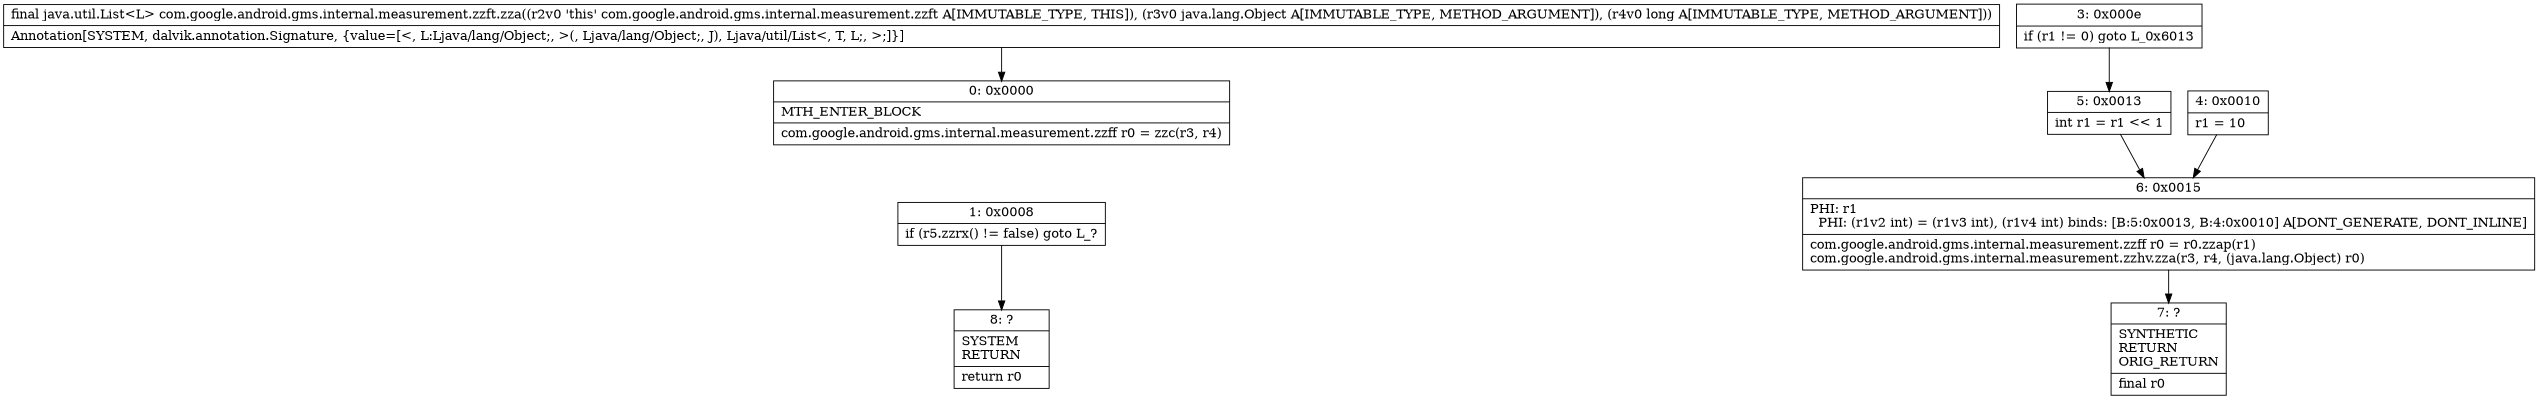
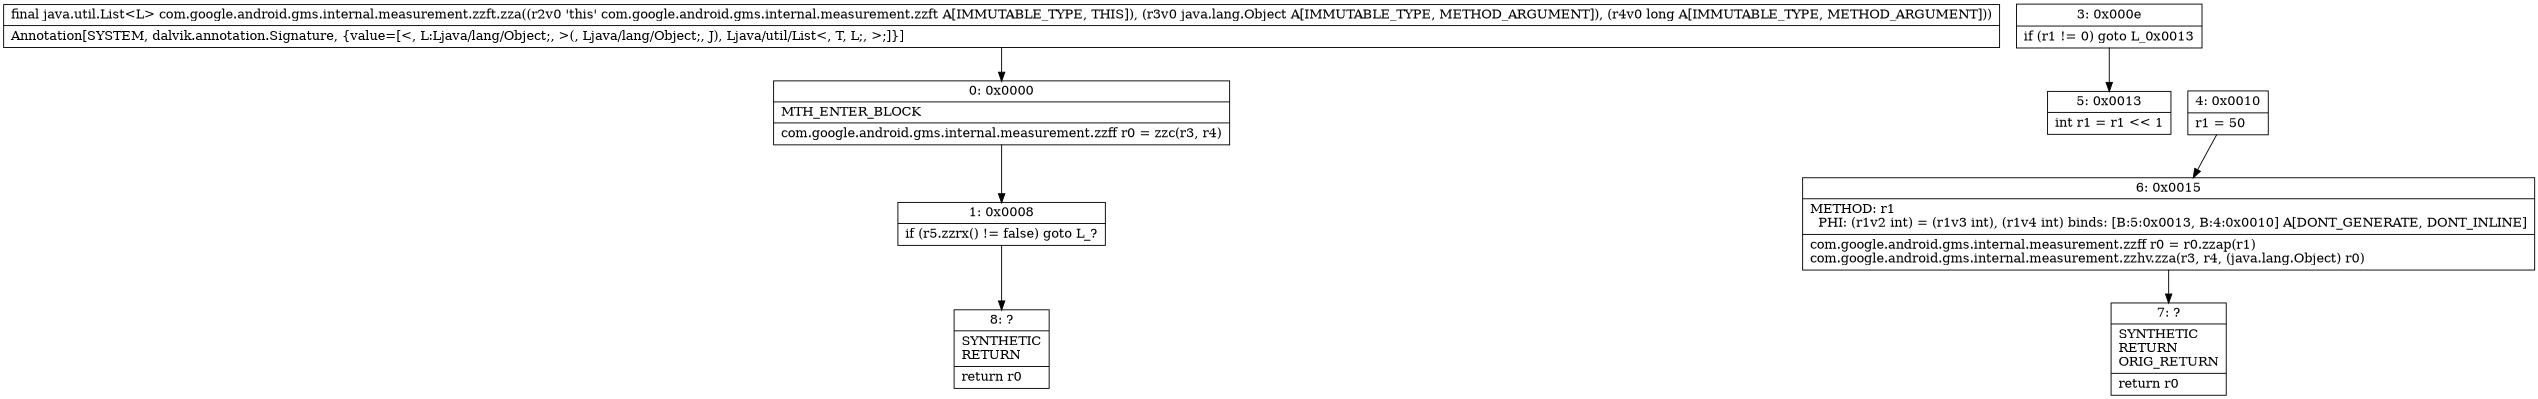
  digraph {
    node [shape=record]
    n1 [label="{0\:\ 0x0000|MTH_ENTER_BLOCK\l|com.google.android.gms.internal.measurement.zzff r0 = zzc(r3, r4)\l}"]
    n2 [label="{1\:\ 0x0008|if (r5.zzrx() != false) goto L_?\l}"]
-   n3 [label="{8\:\ ?|SYSTEM\lRETURN\l|return r0\l}"]
-   n4 [label="{3\:\ 0x000e|if (r1 != 0) goto L_0x6013\l}"]
+   n3 [label="{8\:\ ?|SYNTHETIC\lRETURN\l|return r0\l}"]
+   n4 [label="{3\:\ 0x000e|if (r1 != 0) goto L_0x0013\l}"]
    n5 [label="{5\:\ 0x0013|int r1 = r1 \<\< 1\l}"]
-   n6 [label="{4\:\ 0x0010|r1 = 10\l}"]
-   n7 [label="{6\:\ 0x0015|PHI: r1 \l  PHI: (r1v2 int) = (r1v3 int), (r1v4 int) binds: [B:5:0x0013, B:4:0x0010] A[DONT_GENERATE, DONT_INLINE]\l|com.google.android.gms.internal.measurement.zzff r0 = r0.zzap(r1)\lcom.google.android.gms.internal.measurement.zzhv.zza(r3, r4, (java.lang.Object) r0)\l}"]
-   n8 [label="{7\:\ ?|SYNTHETIC\lRETURN\lORIG_RETURN\l|final r0\l}"]
+   n6 [label="{4\:\ 0x0010|r1 = 50\l}"]
+   n7 [label="{6\:\ 0x0015|METHOD: r1 \l  PHI: (r1v2 int) = (r1v3 int), (r1v4 int) binds: [B:5:0x0013, B:4:0x0010] A[DONT_GENERATE, DONT_INLINE]\l|com.google.android.gms.internal.measurement.zzff r0 = r0.zzap(r1)\lcom.google.android.gms.internal.measurement.zzhv.zza(r3, r4, (java.lang.Object) r0)\l}"]
+   n8 [label="{7\:\ ?|SYNTHETIC\lRETURN\lORIG_RETURN\l|return r0\l}"]
    n9 [label="{final java.util.List\<L\> com.google.android.gms.internal.measurement.zzft.zza((r2v0 'this' com.google.android.gms.internal.measurement.zzft A[IMMUTABLE_TYPE, THIS]), (r3v0 java.lang.Object A[IMMUTABLE_TYPE, METHOD_ARGUMENT]), (r4v0 long A[IMMUTABLE_TYPE, METHOD_ARGUMENT]))  | Annotation[SYSTEM, dalvik.annotation.Signature, \{value=[\<, L:Ljava\/lang\/Object;, \>(, Ljava\/lang\/Object;, J), Ljava\/util\/List\<, T, L;, \>;]\}]\l}"]
+   n1 -> n2
    n2 -> n3
    n4 -> n5
-   n5 -> n7
    n6 -> n7
    n7 -> n8
    n9 -> n1
  }
